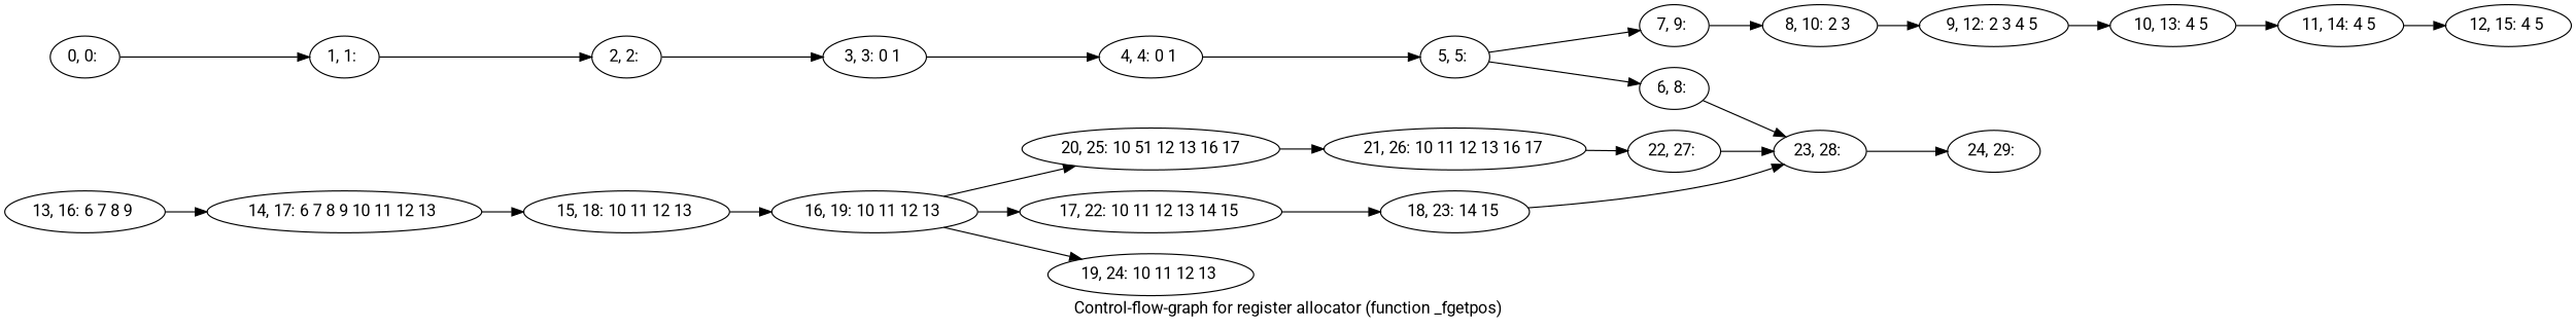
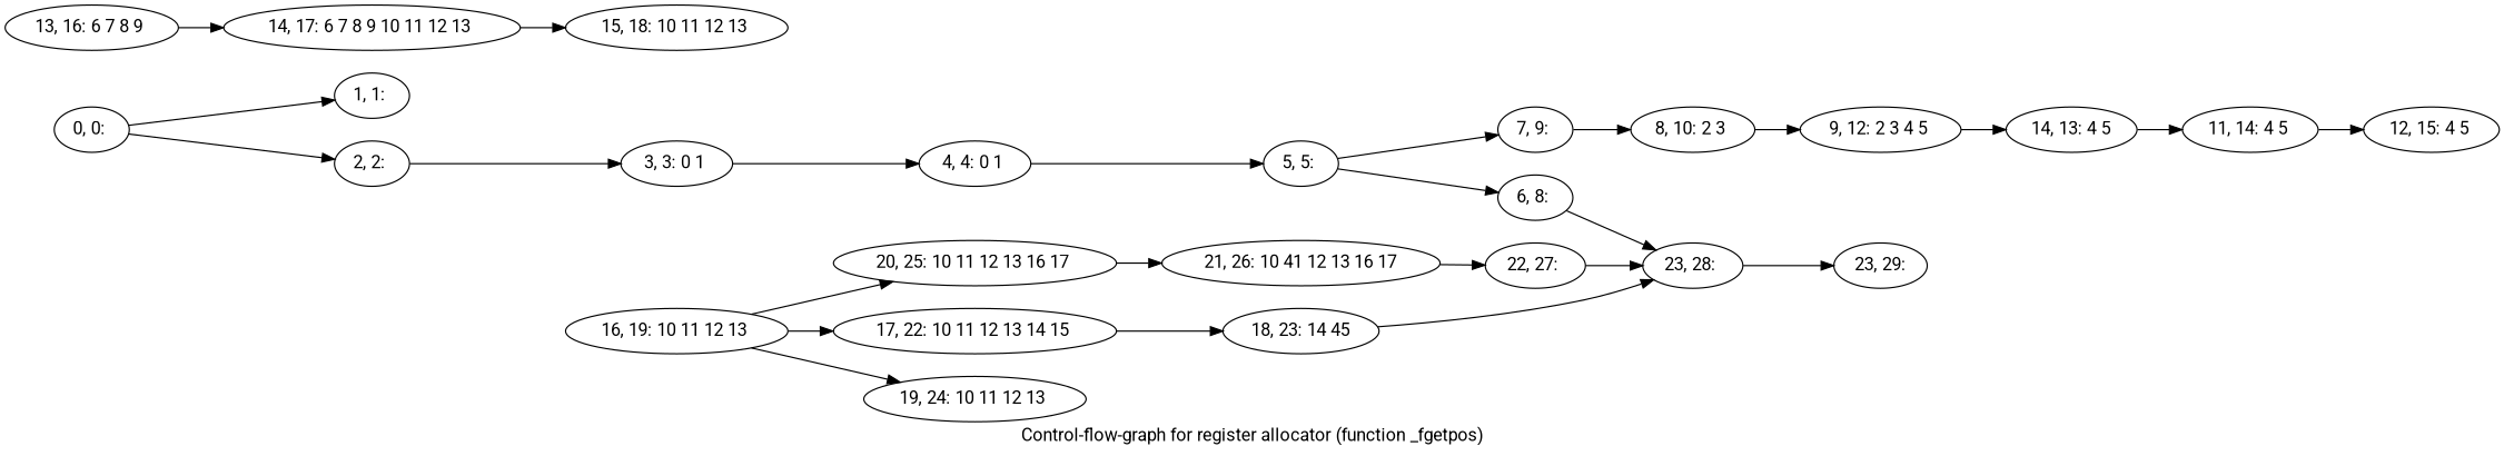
  digraph {
    fontname=Roboto
    label="Control-flow-graph for register allocator (function _fgetpos)"
    rankdir=LR
    node [fontname=Roboto]
    edge [fontname=Roboto]
    n1 [label="0, 0: "]
    n2 [label="1, 1: "]
    n3 [label="2, 2: "]
    n4 [label="3, 3: 0 1 "]
    n5 [label="4, 4: 0 1 "]
    n6 [label="5, 5: "]
    n7 [label="6, 8: "]
    n8 [label="7, 9: "]
    n9 [label="23, 28: "]
    n10 [label="8, 10: 2 3 "]
-   n11 [label="24, 29: "]
+   n11 [label="23, 29:"]
    n12 [label="9, 12: 2 3 4 5 "]
-   n13 [label="10, 13: 4 5 "]
+   n13 [label="14, 13: 4 5"]
    n14 [label="11, 14: 4 5 "]
    n15 [label="12, 15: 4 5 "]
    n16 [label="13, 16: 6 7 8 9 "]
    n17 [label="14, 17: 6 7 8 9 10 11 12 13 "]
    n18 [label="15, 18: 10 11 12 13 "]
    n19 [label="16, 19: 10 11 12 13 "]
    n20 [label="17, 22: 10 11 12 13 14 15 "]
    n21 [label="19, 24: 10 11 12 13 "]
-   n22 [label="20, 25: 10 51 12 13 16 17"]
-   n23 [label="18, 23: 14 15 "]
-   n24 [label="21, 26: 10 11 12 13 16 17 "]
+   n22 [label="20, 25: 10 11 12 13 16 17 "]
+   n23 [label="18, 23: 14 45"]
+   n24 [label="21, 26: 10 41 12 13 16 17"]
    n25 [label="22, 27: "]
    n1 -> n2
-   n2 -> n3
+   n1 -> n3
    n3 -> n4
    n4 -> n5
    n5 -> n6
    n6 -> n7
    n6 -> n8
    n7 -> n9
    n8 -> n10
    n9 -> n11
    n10 -> n12
    n12 -> n13
    n13 -> n14
    n14 -> n15
    n16 -> n17
    n17 -> n18
-   n18 -> n19
    n19 -> n20
    n19 -> n21
    n19 -> n22
    n20 -> n23
    n22 -> n24
    n23 -> n9
    n24 -> n25
    n25 -> n9
  }
